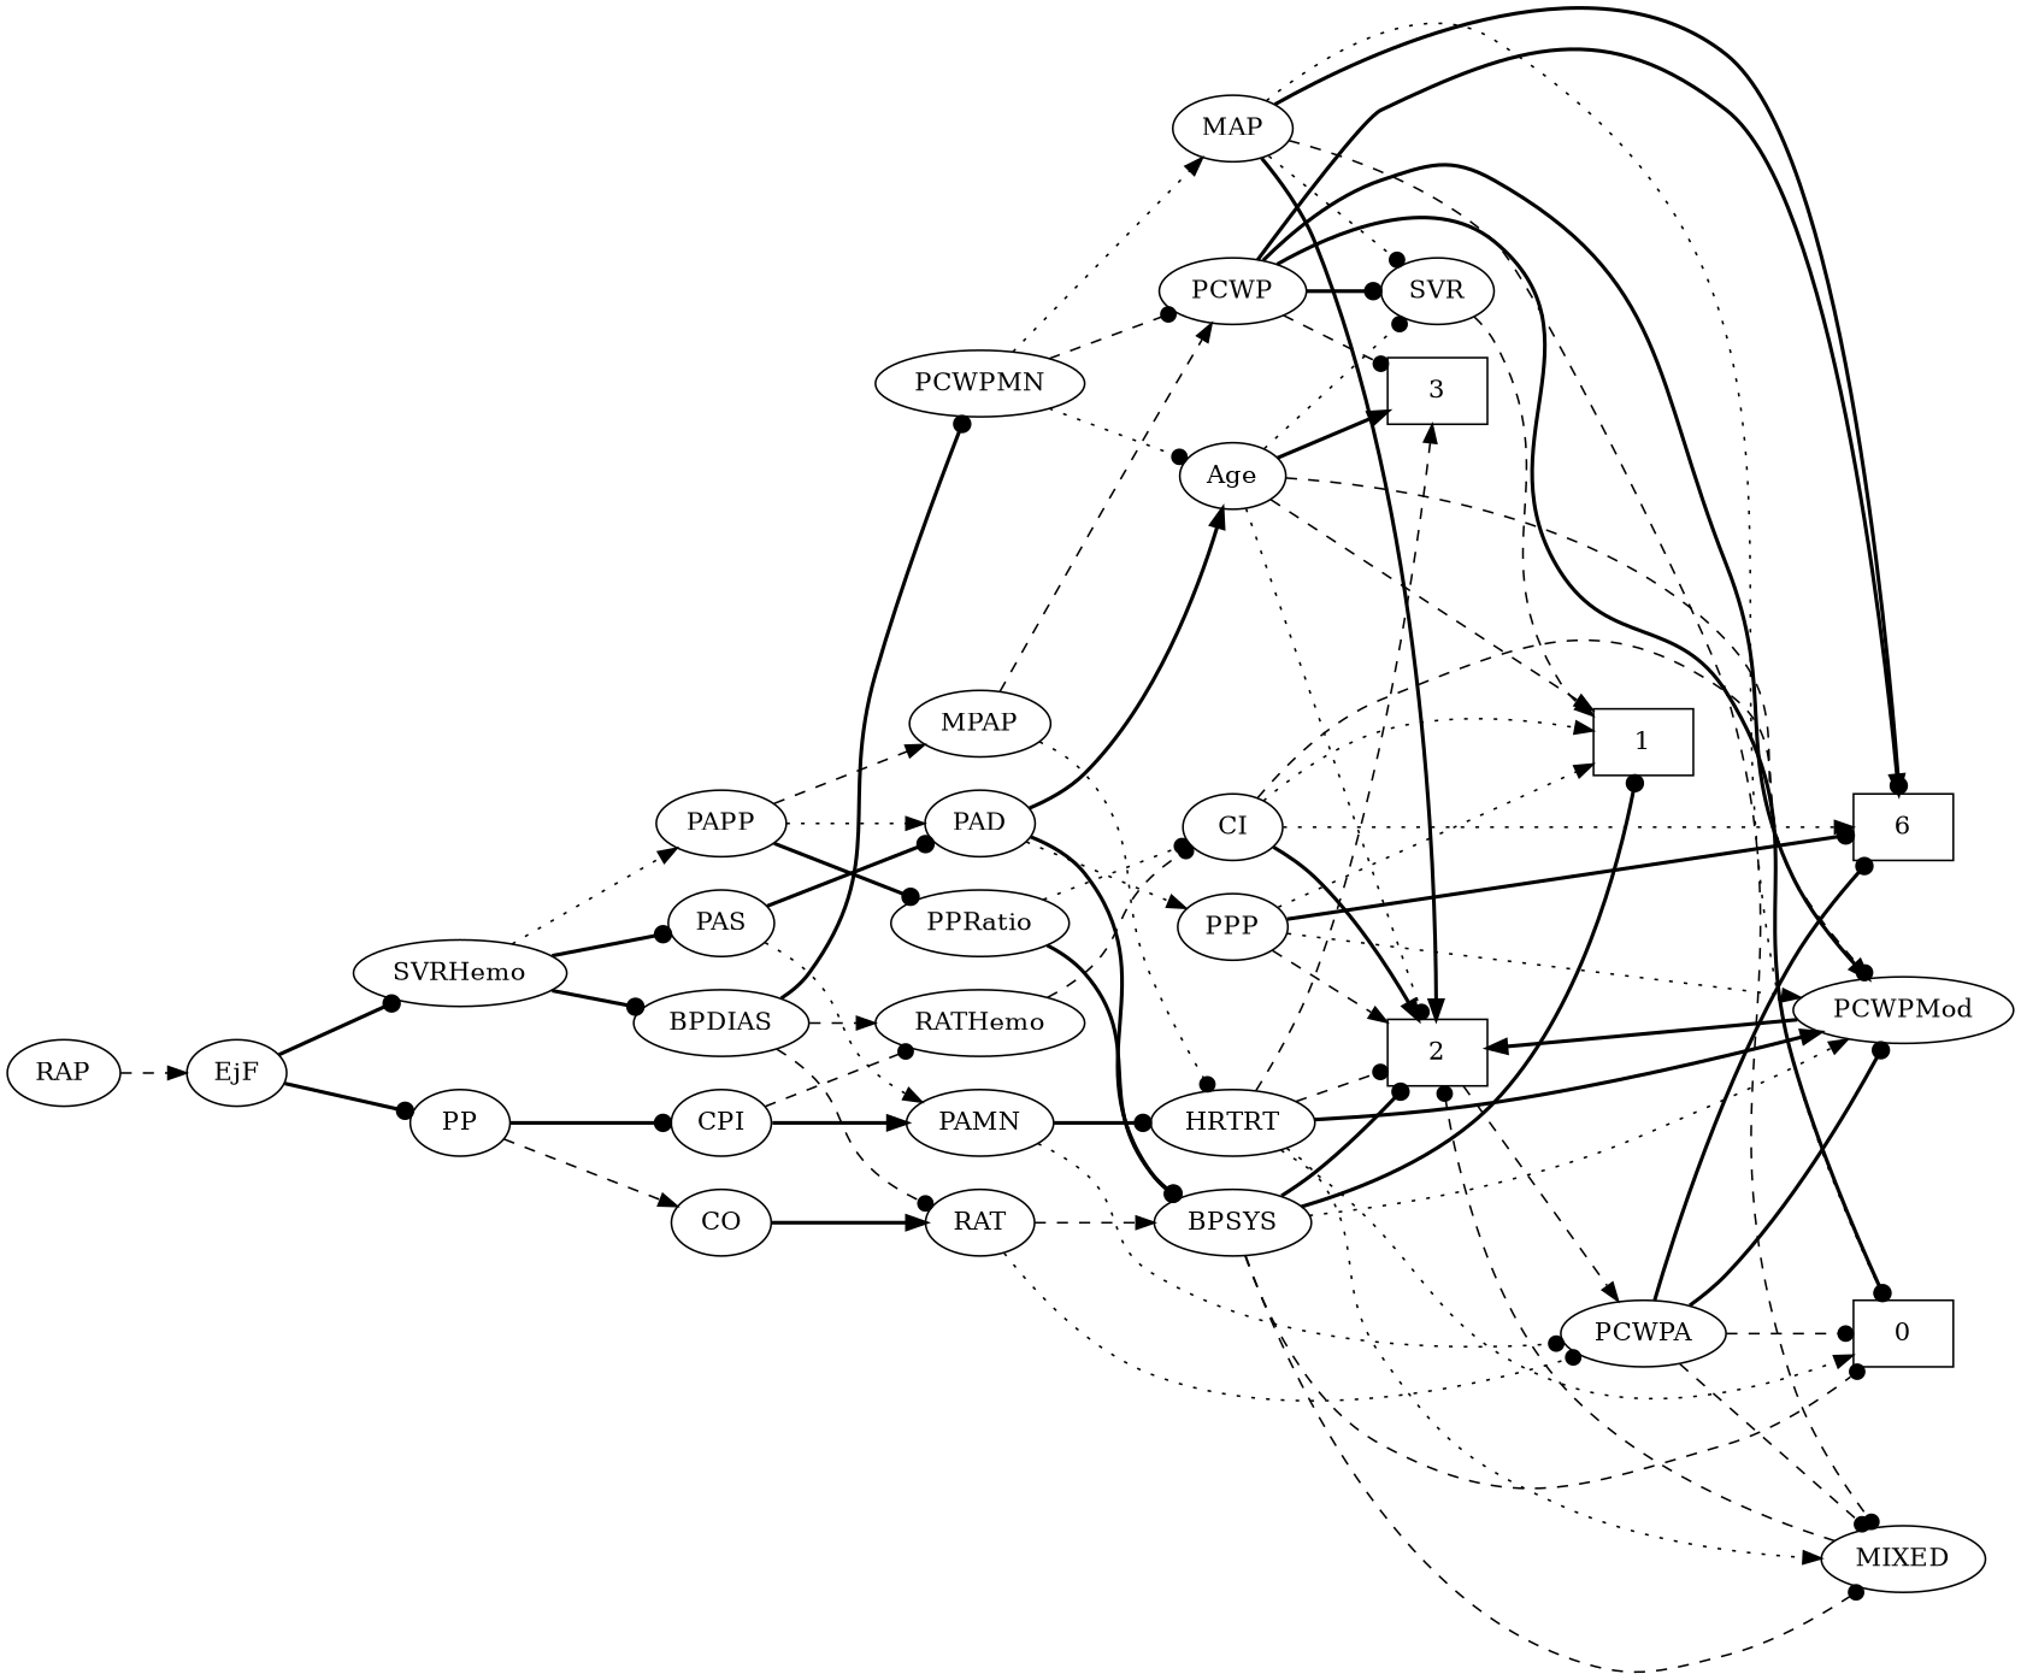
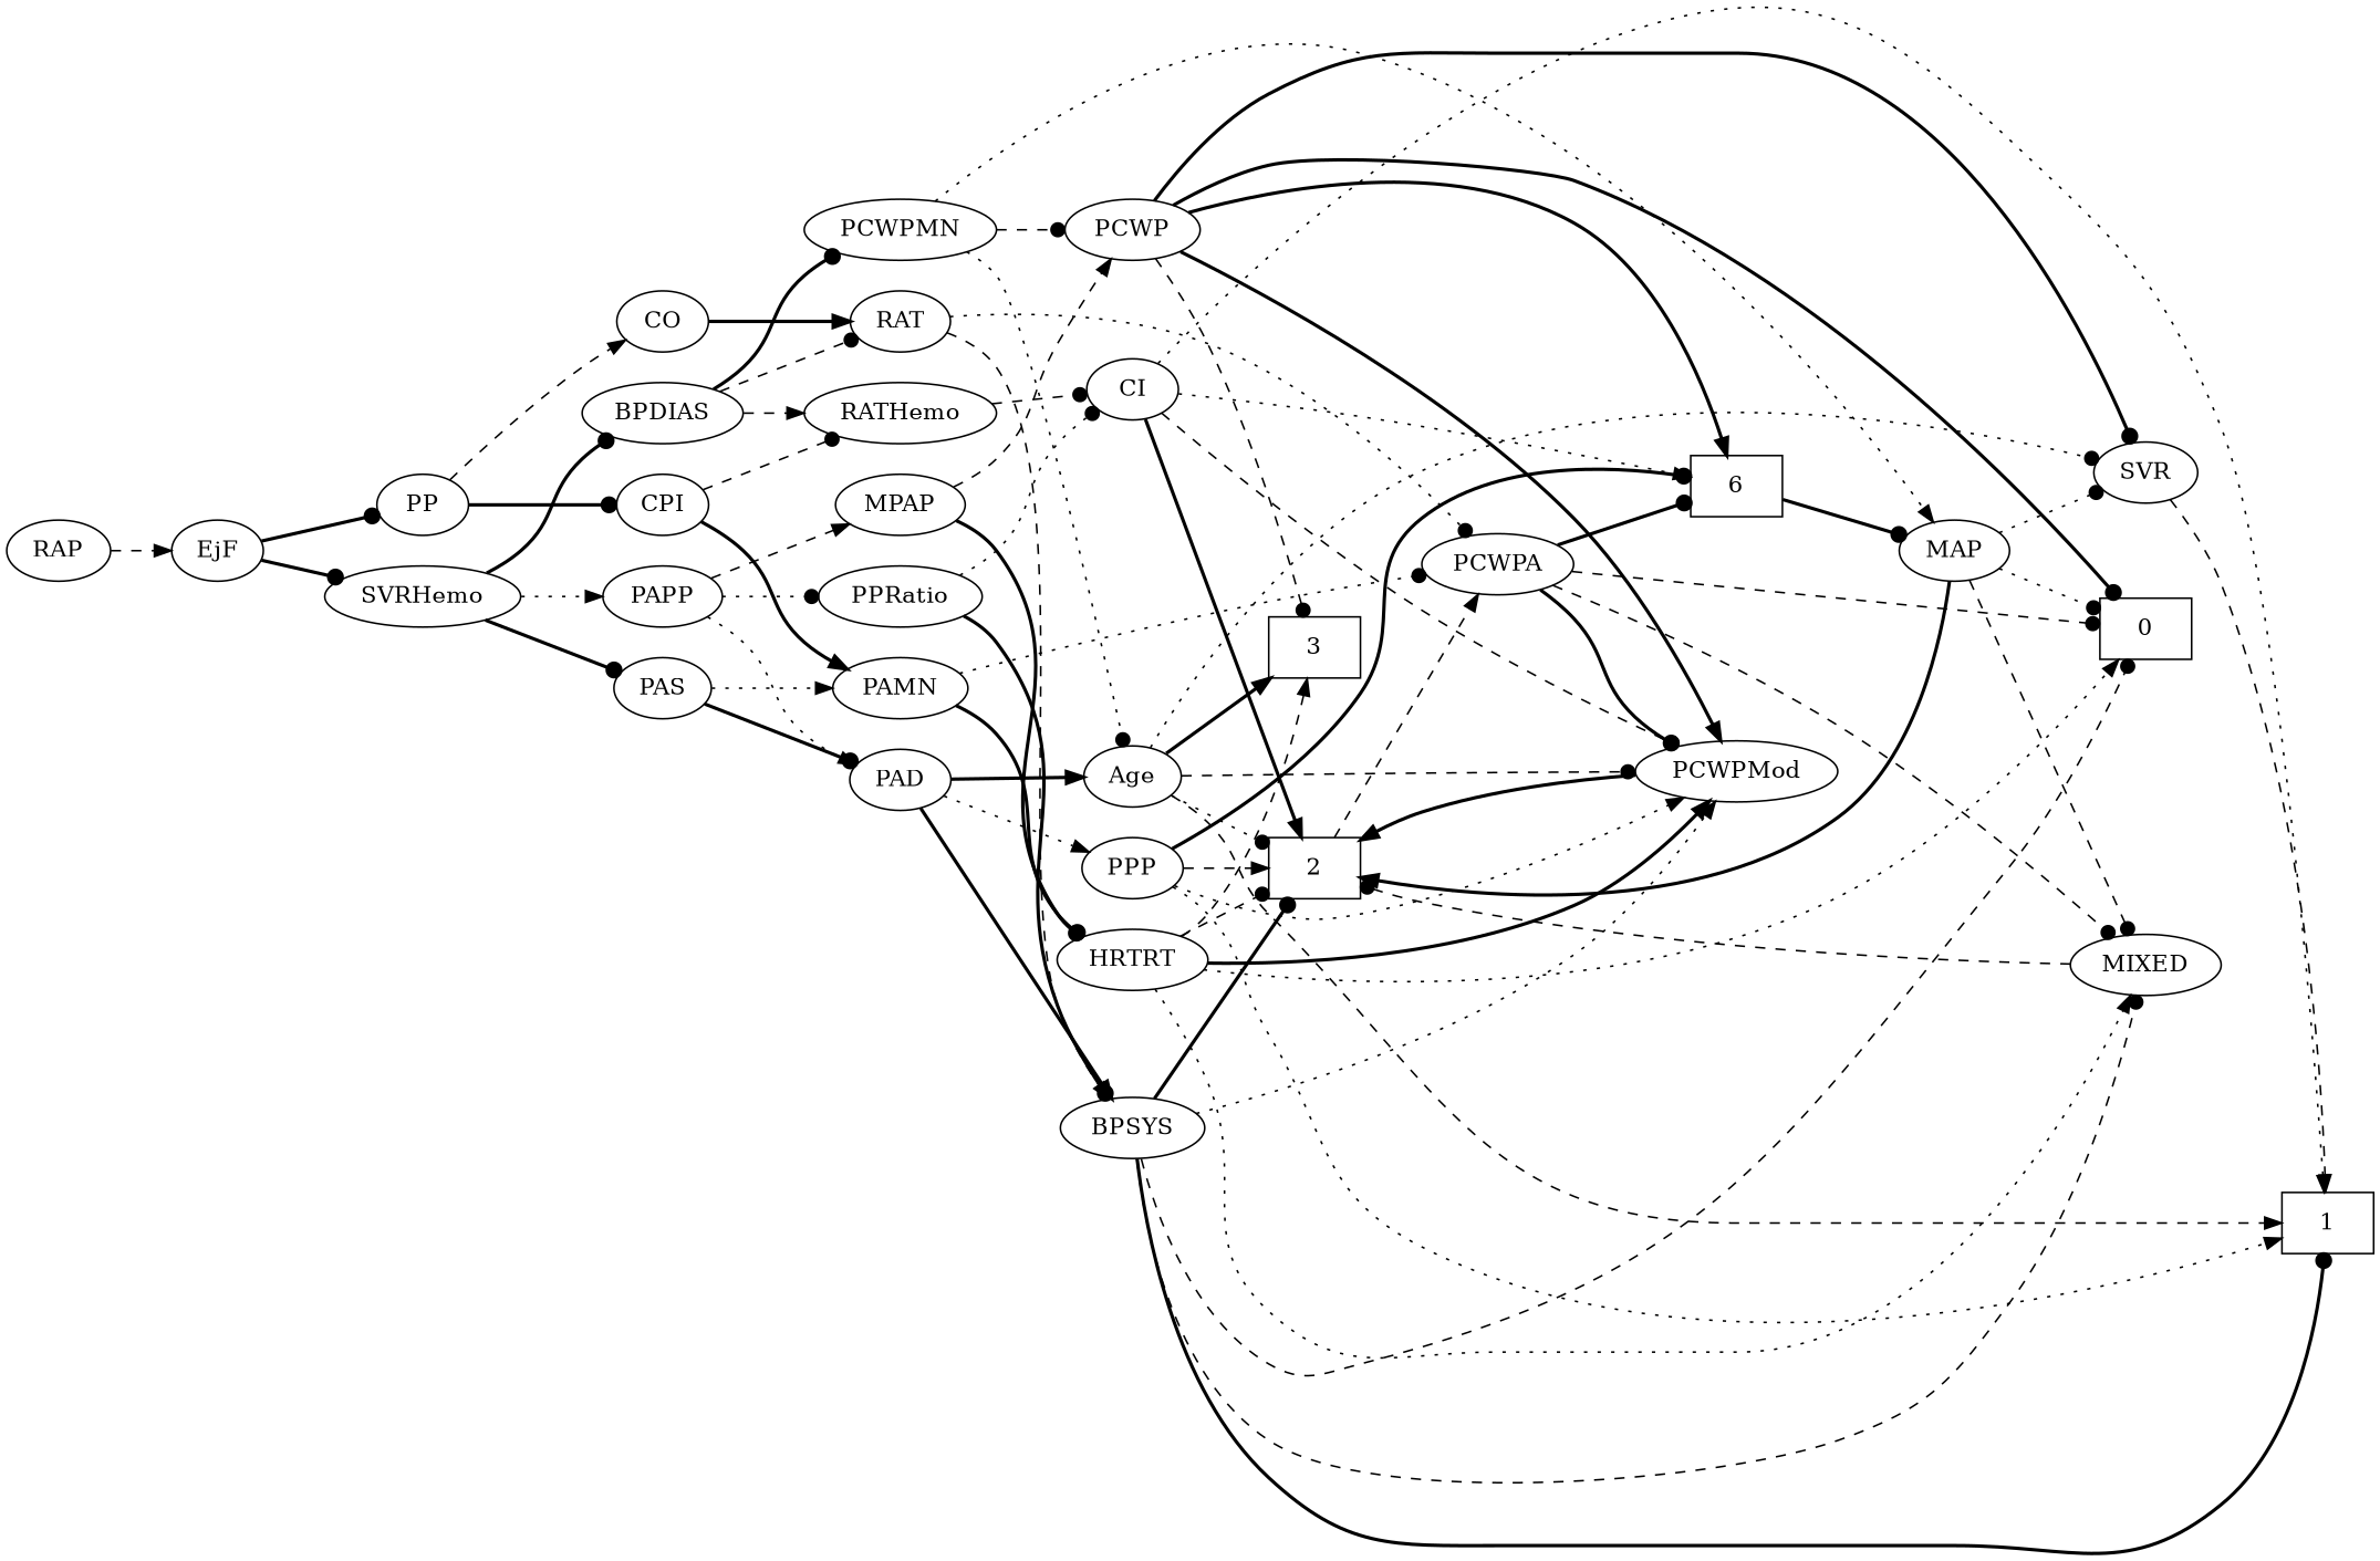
  strict digraph {
    rankdir=LR
    edge [arrowhead=dot style=bold]
    1 [height=0.5 shape=box width=0.75]
    2 [height=0.5 shape=box width=0.75]
    PCWPA [height=0.5 width=1.1555]
    3 [height=0.5 shape=box width=0.75]
    n5 [height=0.5 label=0 shape=box width=0.75]
    n6 [height=0.5 label=6 shape=box width=0.75]
    Age [height=0.5 width=0.75]
    SVR [height=0.5 width=0.77632]
    PCWPMod [height=0.5 width=1.4443]
    EjF [height=0.5 width=0.75]
    SVRHemo [height=0.5 width=1.3902]
    PP [height=0.5 width=0.75]
    PAS [height=0.5 width=0.75]
    BPDIAS [height=0.5 width=1.1735]
    PAPP [height=0.5 width=0.88464]
    CO [height=0.5 width=0.75]
    CPI [height=0.5 width=0.75]
    PAD [height=0.5 width=0.79437]
    PAMN [height=0.5 width=1.011]
    RAT [height=0.5 width=0.75827]
    RATHemo [height=0.5 width=1.3721]
    PCWPMN [height=0.5 width=1.3902]
    MPAP [height=0.5 width=0.97491]
    PPRatio [height=0.5 width=1.1013]
    RAP [height=0.5 width=0.77632]
    MIXED [height=0.5 width=1.1193]
    PCWP [height=0.5 width=0.97491]
    HRTRT [height=0.5 width=1.1013]
    BPSYS [height=0.5 width=1.0471]
    PPP [height=0.5 width=0.75]
    CI [height=0.5 width=0.75]
    MAP [height=0.5 width=0.84854]
    2 -> PCWPA [arrowhead=normal style=dashed]
    PCWPA -> n5 [style=dashed]
    PCWPA -> n6
    PCWPA -> PCWPMod
    PCWPA -> MIXED [style=dashed]
    Age -> 1 [arrowhead=normal style=dashed]
    Age -> 2 [style=dotted]
    Age -> 3 [arrowhead=normal]
    Age -> SVR [style=dotted]
    Age -> PCWPMod [style=dashed]
    SVR -> 1 [arrowhead=normal style=dashed]
    PCWPMod -> 2 [arrowhead=normal]
    EjF -> SVRHemo
    EjF -> PP
    SVRHemo -> PAS
    SVRHemo -> BPDIAS
    SVRHemo -> PAPP [arrowhead=normal style=dotted]
    PP -> CO [arrowhead=normal style=dashed]
    PP -> CPI
    PAS -> PAD
    PAS -> PAMN [arrowhead=normal style=dotted]
    BPDIAS -> RAT [style=dashed]
    BPDIAS -> RATHemo [arrowhead=normal style=dashed]
    BPDIAS -> PCWPMN
    PAPP -> PAD [arrowhead=normal style=dotted]
    PAPP -> MPAP [arrowhead=normal style=dashed]
-   PAPP -> PPRatio
+   PAPP -> PPRatio [style=dotted]
    CO -> RAT [arrowhead=normal]
    CPI -> PAMN [arrowhead=normal]
    CPI -> RATHemo [style=dashed]
    PAD -> Age [arrowhead=normal]
-   PAD -> BPSYS
+   PAD -> BPSYS [arrowhead=normal]
    PAD -> PPP [arrowhead=normal style=dotted]
    PAMN -> PCWPA [style=dotted]
    PAMN -> HRTRT
    RAT -> PCWPA [style=dotted]
    RAT -> BPSYS [arrowhead=normal style=dashed]
    RATHemo -> CI [style=dashed]
    PCWPMN -> Age [style=dotted]
    PCWPMN -> PCWP [style=dashed]
    PCWPMN -> MAP [arrowhead=normal style=dotted]
    MPAP -> PCWP [arrowhead=normal style=dashed]
-   MPAP -> HRTRT [style=dotted]
+   MPAP -> HRTRT
    PPRatio -> BPSYS
    PPRatio -> CI [style=dotted]
    RAP -> EjF [arrowhead=normal style=dashed]
    MIXED -> 2 [style=dashed]
    PCWP -> 3 [style=dashed]
    PCWP -> n5
    PCWP -> n6 [arrowhead=normal]
    PCWP -> SVR
    PCWP -> PCWPMod [arrowhead=normal]
    HRTRT -> 2 [style=dashed]
    HRTRT -> 3 [arrowhead=normal style=dashed]
    HRTRT -> n5 [arrowhead=normal style=dotted]
    HRTRT -> PCWPMod [arrowhead=normal]
    HRTRT -> MIXED [arrowhead=normal style=dotted]
    BPSYS -> 1
    BPSYS -> 2
    BPSYS -> n5 [style=dashed]
    BPSYS -> PCWPMod [arrowhead=normal style=dotted]
    BPSYS -> MIXED [style=dashed]
    PPP -> 1 [arrowhead=normal style=dotted]
    PPP -> 2 [arrowhead=normal style=dashed]
    PPP -> n6
    PPP -> PCWPMod [arrowhead=normal style=dotted]
    CI -> 1 [arrowhead=normal style=dotted]
    CI -> 2 [arrowhead=normal]
    CI -> n6 [arrowhead=normal style=dotted]
    CI -> PCWPMod [style=dashed]
    MAP -> 2 [arrowhead=normal]
    MAP -> n5 [style=dotted]
-   MAP -> n6
+   n6 -> MAP
    MAP -> SVR [style=dotted]
    MAP -> MIXED [style=dashed]
  }
